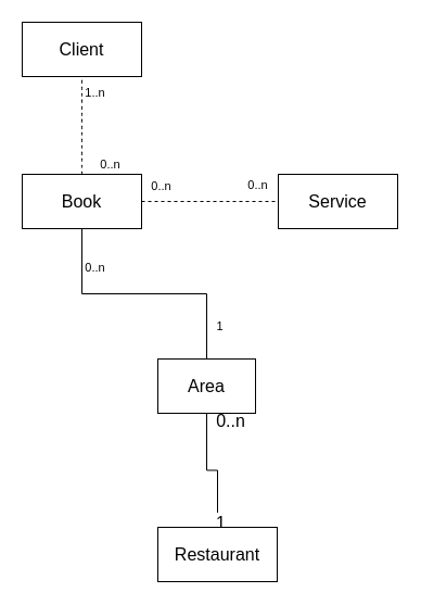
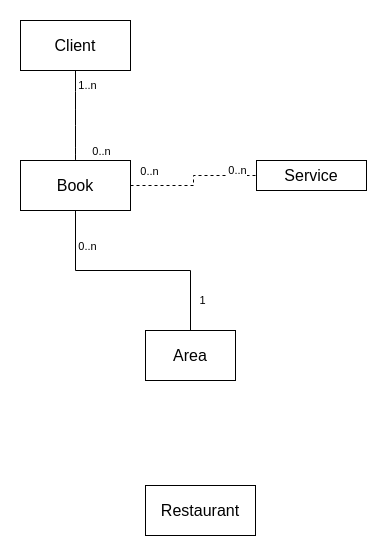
  <mxCell id="0" />
  <mxCell id="1" parent="0" />
- <mxCell id="2" style="edgeStyle=none;curved=1;rounded=0;orthogonalLoop=1;jettySize=auto;html=1;exitX=0.5;exitY=0;exitDx=0;exitDy=0;entryX=0.5;entryY=1;entryDx=0;entryDy=0;fontSize=12;startSize=8;endSize=8;endArrow=none;endFill=0;dashed=1;" parent="1" source="7" target="8" edge="1"><mxGeometry relative="1" as="geometry" /></mxCell>
+ <mxCell id="2" style="edgeStyle=none;curved=1;rounded=0;orthogonalLoop=1;jettySize=auto;html=1;exitX=0.5;exitY=0;exitDx=0;exitDy=0;entryX=0.5;entryY=1;entryDx=0;entryDy=0;fontSize=12;startSize=8;endSize=8;endArrow=none;endFill=0;" parent="1" source="7" target="8" edge="1"><mxGeometry relative="1" as="geometry" /></mxCell>
  <mxCell id="3" value="&lt;font style=&quot;font-size: 11px;&quot;&gt;1..n&lt;/font&gt;" style="edgeLabel;html=1;align=center;verticalAlign=middle;resizable=0;points=[];fontSize=16;" parent="2" vertex="1" connectable="0"><mxGeometry x="0.733" y="-1" relative="1" as="geometry"><mxPoint x="10" as="offset" /></mxGeometry></mxCell>
  <mxCell id="4" value="&lt;font style=&quot;font-size: 11px;&quot;&gt;0..n&lt;/font&gt;" style="edgeLabel;html=1;align=center;verticalAlign=middle;resizable=0;points=[];fontSize=16;" parent="2" vertex="1" connectable="0"><mxGeometry x="-0.733" y="-2" relative="1" as="geometry"><mxPoint x="23" as="offset" /></mxGeometry></mxCell>
  <mxCell id="5" style="edgeStyle=orthogonalEdgeStyle;rounded=0;html=1;exitX=1;exitY=0.5;exitDx=0;exitDy=0;endArrow=none;endFill=0;entryX=0;entryY=0.5;entryDx=0;entryDy=0;dashed=1;" parent="1" source="7" target="17" edge="1"><mxGeometry relative="1" as="geometry"><mxPoint x="256" y="185" as="targetPoint" /></mxGeometry></mxCell>
  <mxCell id="6" value="&lt;font style=&quot;font-size: 11px;&quot;&gt;0..n&lt;/font&gt;" style="edgeLabel;html=1;align=center;verticalAlign=middle;resizable=0;points=[];" parent="5" vertex="1" connectable="0"><mxGeometry x="-0.736" y="-1" relative="1" as="geometry"><mxPoint y="-16" as="offset" /></mxGeometry></mxCell>
  <mxCell id="7" value="Book" style="html=1;whiteSpace=wrap;fontSize=16;" parent="1" vertex="1"><mxGeometry x="20" y="160" width="110" height="50" as="geometry" /></mxCell>
  <mxCell id="8" value="Client" style="html=1;whiteSpace=wrap;fontSize=16;" parent="1" vertex="1"><mxGeometry x="20" y="20" width="110" height="50" as="geometry" /></mxCell>
- <mxCell id="9" style="edgeStyle=orthogonalEdgeStyle;rounded=0;orthogonalLoop=1;jettySize=auto;html=1;exitX=0.5;exitY=0;exitDx=0;exitDy=0;entryX=0.5;entryY=1;entryDx=0;entryDy=0;fontSize=12;startSize=8;endSize=8;endArrow=none;endFill=0;" parent="1" source="12" target="16" edge="1"><mxGeometry relative="1" as="geometry" /></mxCell>
- <mxCell id="10" value="1" style="edgeLabel;html=1;align=center;verticalAlign=middle;resizable=0;points=[];fontSize=16;" parent="9" vertex="1" connectable="0"><mxGeometry x="-0.907" y="-2" relative="1" as="geometry"><mxPoint as="offset" /></mxGeometry></mxCell>
- <mxCell id="11" value="0..n" style="edgeLabel;html=1;align=center;verticalAlign=middle;resizable=0;points=[];fontSize=16;" parent="9" vertex="1" connectable="0"><mxGeometry x="0.957" y="1" relative="1" as="geometry"><mxPoint x="22" y="4" as="offset" /></mxGeometry></mxCell>
  <mxCell id="12" value="Restaurant" style="html=1;whiteSpace=wrap;fontSize=16;" parent="1" vertex="1"><mxGeometry x="145" y="485" width="110" height="50" as="geometry" /></mxCell>
  <mxCell id="13" style="edgeStyle=orthogonalEdgeStyle;html=1;exitX=0.5;exitY=0;exitDx=0;exitDy=0;entryX=0.5;entryY=1;entryDx=0;entryDy=0;endArrow=none;endFill=0;rounded=0;" parent="1" source="16" target="7" edge="1"><mxGeometry relative="1" as="geometry" /></mxCell>
  <mxCell id="14" value="1" style="edgeLabel;html=1;align=center;verticalAlign=middle;resizable=0;points=[];" parent="13" vertex="1" connectable="0"><mxGeometry x="-0.735" relative="1" as="geometry"><mxPoint x="11" as="offset" /></mxGeometry></mxCell>
  <mxCell id="15" value="0..n" style="edgeLabel;html=1;align=center;verticalAlign=middle;resizable=0;points=[];" parent="13" vertex="1" connectable="0"><mxGeometry x="0.703" y="-2" relative="1" as="geometry"><mxPoint x="9" as="offset" /></mxGeometry></mxCell>
  <mxCell id="16" value="Area" style="html=1;whiteSpace=wrap;fontSize=16;" parent="1" vertex="1"><mxGeometry x="145" y="330" width="90" height="50" as="geometry" /></mxCell>
- <mxCell id="17" value="Service" style="html=1;whiteSpace=wrap;fontSize=16;" parent="1" vertex="1"><mxGeometry x="256" y="160" width="110" height="50" as="geometry" /></mxCell>
+ <mxCell id="17" value="Service" style="html=1;whiteSpace=wrap;fontSize=16;" parent="1" vertex="1"><mxGeometry x="256" y="160" width="110" height="30" as="geometry" /></mxCell>
  <mxCell id="18" value="&lt;font style=&quot;font-size: 11px;&quot;&gt;0..n&lt;/font&gt;" style="edgeLabel;html=1;align=center;verticalAlign=middle;resizable=0;points=[];" parent="1" vertex="1" connectable="0"><mxGeometry x="186" y="180" as="geometry"><mxPoint x="50" y="-11" as="offset" /></mxGeometry></mxCell>
